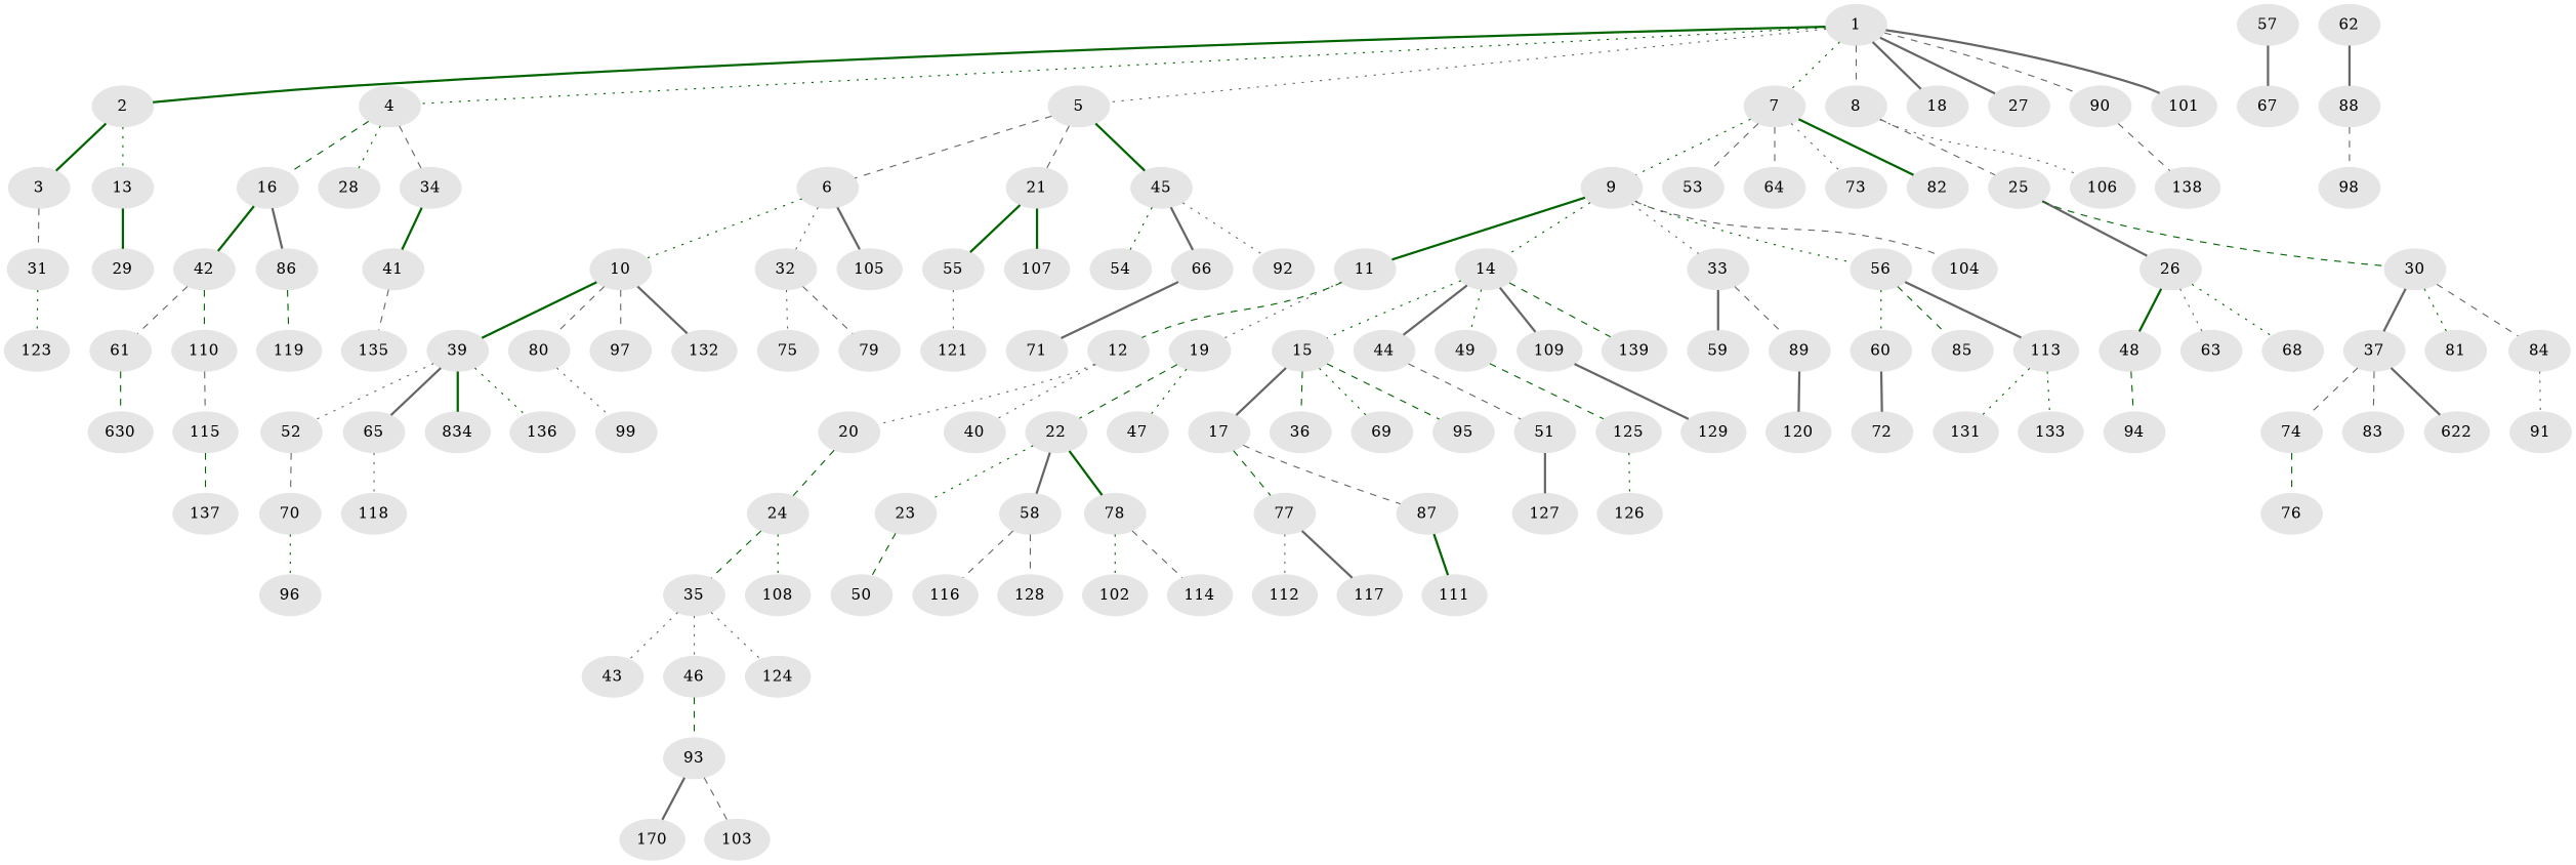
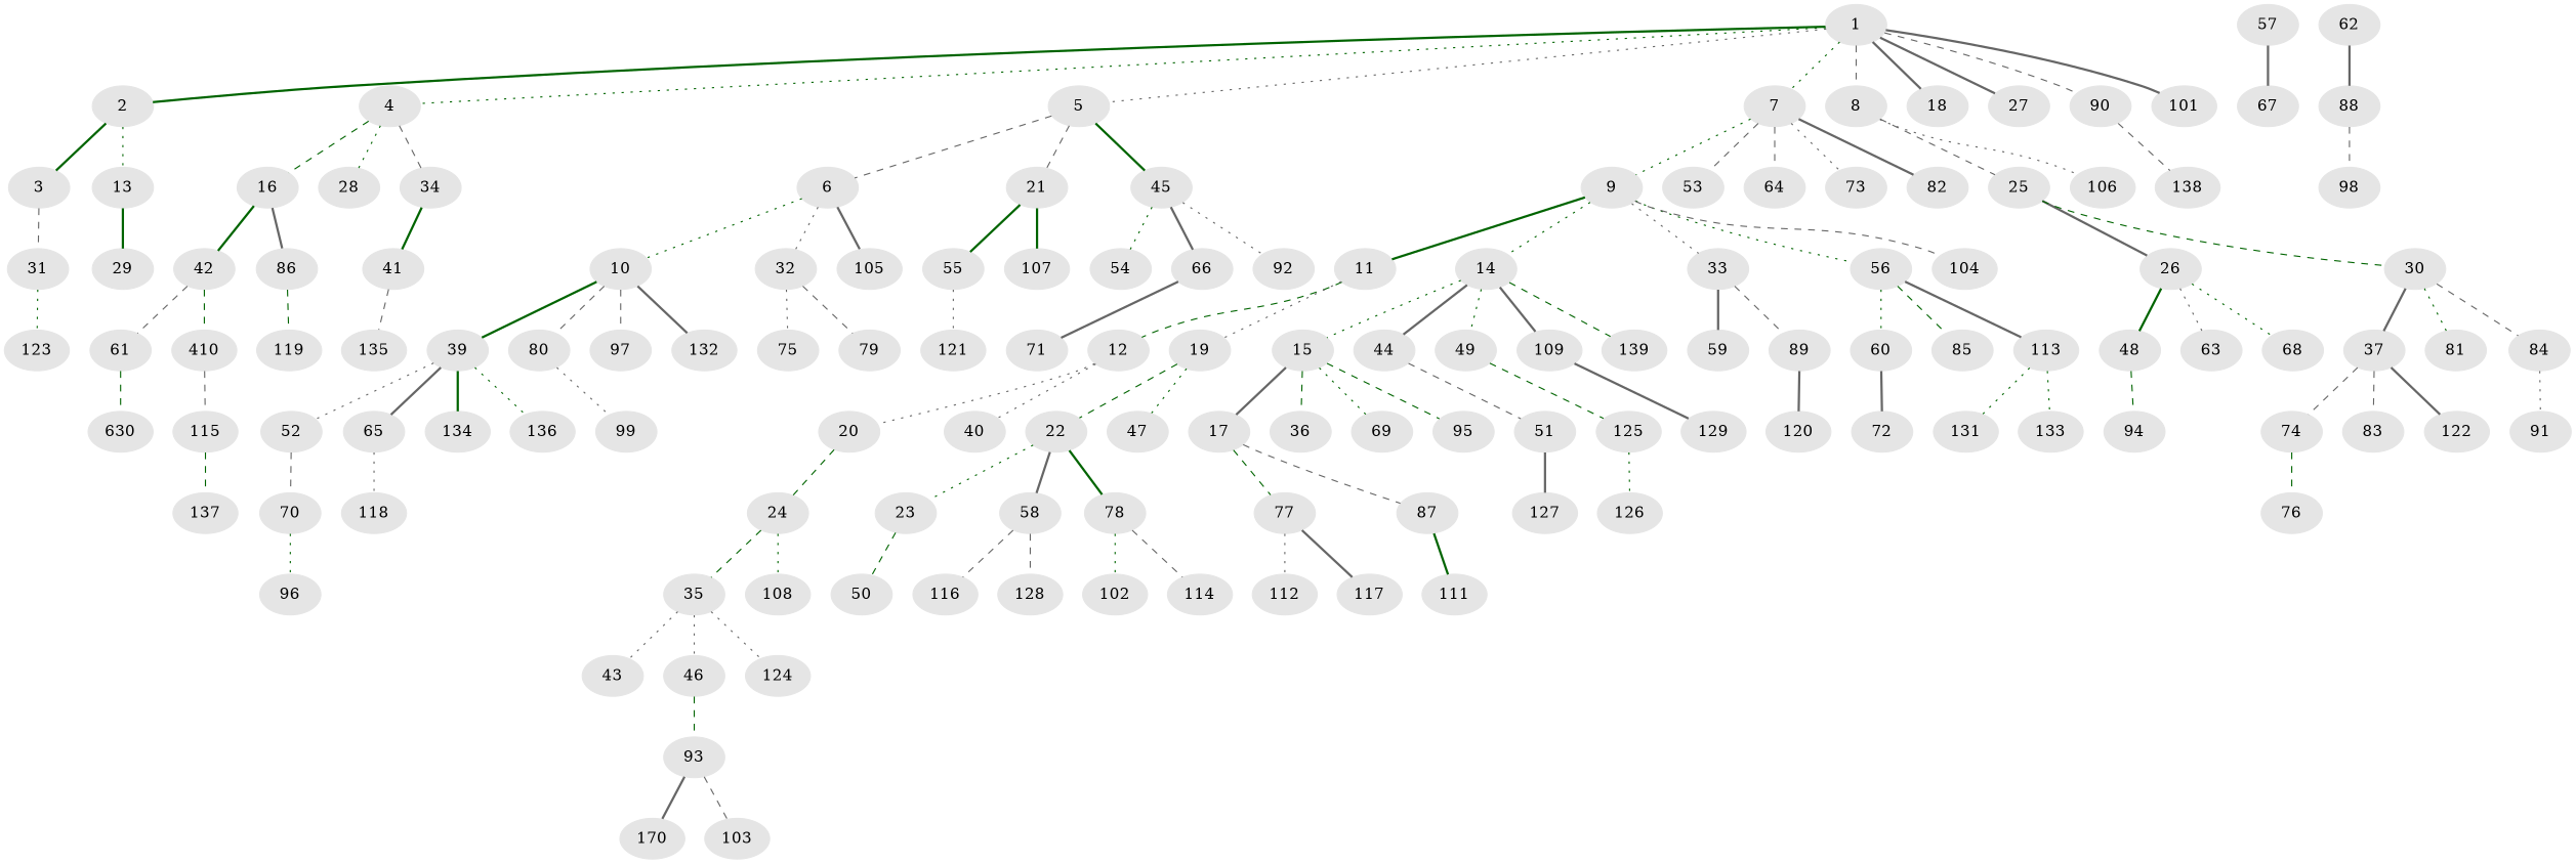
  graph {
    fontname="DejaVu Serif"
    node [color=gray90 fontname="DejaVu Serif" style=filled]
    edge [color=gray40 fontname="DejaVu Serif" style=dashed]
    1
    2
    4
    5
    7
    8
    18
    27
    90
    101
    3
    13
    16
    28
    34
    6
    21
    45
    9
    53
    64
    73
    82
    25
    106
    138
    31
    29
    123
    42
    86
    41
    10
    32
    105
    55
    107
    54
    66
    92
    39
    80
    97
    132
    75
    79
    11
    14
    33
    56
    104
    26
    30
    12
    19
    15
    44
    49
    109
    139
    59
    89
    60
    85
    113
    52
    65
-   134 [label=834]
+   134
    136
    99
    20
    40
    22
    47
    24
    17
    36
    69
    95
    51
    125
    129
    77
    87
    61
-   110
+   110 [label=410]
    119
    112
    117
    111
    23
    58
    78
    35
    108
    121
    50
    116
    128
    102
    114
    43
    46
    124
    48
    63
    68
    37
    81
    84
    94
    74
    83
-   122 [label=622]
+   122
    91
    120
    135
    93
    76
    57
    67
    62
    88
    70
    118
    n126 [label=630]
    115
    127
    71
    n130 [label=170]
    103
    126
    96
    72
    131
    133
    98
    137
    1 -- 2 [color=darkgreen style=bold]
    1 -- 4 [color=darkgreen style=dotted]
    1 -- 5 [style=dotted]
    1 -- 7 [color=darkgreen style=dotted]
    1 -- 8
    1 -- 18 [style=bold]
    1 -- 27 [style=bold]
    1 -- 90
    1 -- 101 [style=bold]
    2 -- 3 [color=darkgreen style=bold]
    2 -- 13 [color=darkgreen style=dotted]
    4 -- 16 [color=darkgreen]
    4 -- 28 [color=darkgreen style=dotted]
    4 -- 34
    5 -- 6
    5 -- 21
    5 -- 45 [color=darkgreen style=bold]
    7 -- 9 [color=darkgreen style=dotted]
    7 -- 53
    7 -- 64
    7 -- 73 [style=dotted]
-   7 -- 82 [color=darkgreen style=bold]
+   7 -- 82 [style=bold]
    8 -- 25
    8 -- 106 [style=dotted]
    90 -- 138
    3 -- 31
    13 -- 29 [color=darkgreen style=bold]
    16 -- 42 [color=darkgreen style=bold]
    16 -- 86 [style=bold]
    34 -- 41 [color=darkgreen style=bold]
    6 -- 10 [color=darkgreen style=dotted]
    6 -- 32 [style=dotted]
    6 -- 105 [style=bold]
    21 -- 55 [color=darkgreen style=bold]
    21 -- 107 [color=darkgreen style=bold]
    45 -- 54 [color=darkgreen style=dotted]
    45 -- 66 [style=bold]
    45 -- 92 [style=dotted]
    9 -- 11 [color=darkgreen style=bold]
    9 -- 14 [color=darkgreen style=dotted]
    9 -- 33 [style=dotted]
    9 -- 56 [color=darkgreen style=dotted]
    9 -- 104
    25 -- 26 [style=bold]
    25 -- 30 [color=darkgreen]
    31 -- 123 [color=darkgreen style=dotted]
    42 -- 61
    42 -- 110 [color=darkgreen]
    86 -- 119 [color=darkgreen]
    41 -- 135
    10 -- 39 [color=darkgreen style=bold]
    10 -- 80
    10 -- 97
    10 -- 132 [style=bold]
    32 -- 75 [style=dotted]
    32 -- 79
    55 -- 121 [style=dotted]
    66 -- 71 [style=bold]
    39 -- 52 [style=dotted]
    39 -- 65 [style=bold]
    39 -- 134 [color=darkgreen style=bold]
    39 -- 136 [color=darkgreen style=dotted]
    80 -- 99 [style=dotted]
    11 -- 12 [color=darkgreen]
    11 -- 19 [style=dotted]
    14 -- 15 [color=darkgreen style=dotted]
    14 -- 44 [style=bold]
    14 -- 49 [color=darkgreen style=dotted]
    14 -- 109 [style=bold]
    14 -- 139 [color=darkgreen]
    33 -- 59 [style=bold]
    33 -- 89
    56 -- 60 [color=darkgreen style=dotted]
    56 -- 85 [color=darkgreen]
    56 -- 113 [style=bold]
    26 -- 48 [color=darkgreen style=bold]
    26 -- 63 [style=dotted]
    26 -- 68 [color=darkgreen style=dotted]
    30 -- 37 [style=bold]
    30 -- 81 [color=darkgreen style=dotted]
    30 -- 84
    12 -- 20 [style=dotted]
    12 -- 40 [style=dotted]
    19 -- 22 [color=darkgreen]
    19 -- 47 [color=darkgreen style=dotted]
    15 -- 17 [style=bold]
    15 -- 36 [color=darkgreen]
    15 -- 69 [color=darkgreen style=dotted]
    15 -- 95 [color=darkgreen]
    44 -- 51
    49 -- 125 [color=darkgreen]
    109 -- 129 [style=bold]
    89 -- 120 [style=bold]
    60 -- 72 [style=bold]
    113 -- 131 [color=darkgreen style=dotted]
    113 -- 133 [color=darkgreen style=dotted]
    52 -- 70
    65 -- 118 [style=dotted]
    20 -- 24 [color=darkgreen]
    22 -- 23 [color=darkgreen style=dotted]
    22 -- 58 [style=bold]
    22 -- 78 [color=darkgreen style=bold]
    24 -- 35 [color=darkgreen]
    24 -- 108 [color=darkgreen style=dotted]
    17 -- 77 [color=darkgreen]
    17 -- 87
    51 -- 127 [style=bold]
    125 -- 126 [color=darkgreen style=dotted]
    77 -- 112 [style=dotted]
    77 -- 117 [style=bold]
    87 -- 111 [color=darkgreen style=bold]
    61 -- n126 [color=darkgreen]
    110 -- 115
    23 -- 50 [color=darkgreen]
    58 -- 116
    58 -- 128
    78 -- 102 [color=darkgreen style=dotted]
    78 -- 114
    35 -- 43 [style=dotted]
    35 -- 46 [style=dotted]
    35 -- 124 [style=dotted]
    46 -- 93 [color=darkgreen]
    48 -- 94 [color=darkgreen]
    37 -- 74
    37 -- 83
    37 -- 122 [style=bold]
    84 -- 91 [style=dotted]
    74 -- 76 [color=darkgreen]
    93 -- n130 [style=bold]
    93 -- 103
    57 -- 67 [style=bold]
    62 -- 88 [style=bold]
    88 -- 98
    70 -- 96 [color=darkgreen style=dotted]
    115 -- 137 [color=darkgreen]
  }
